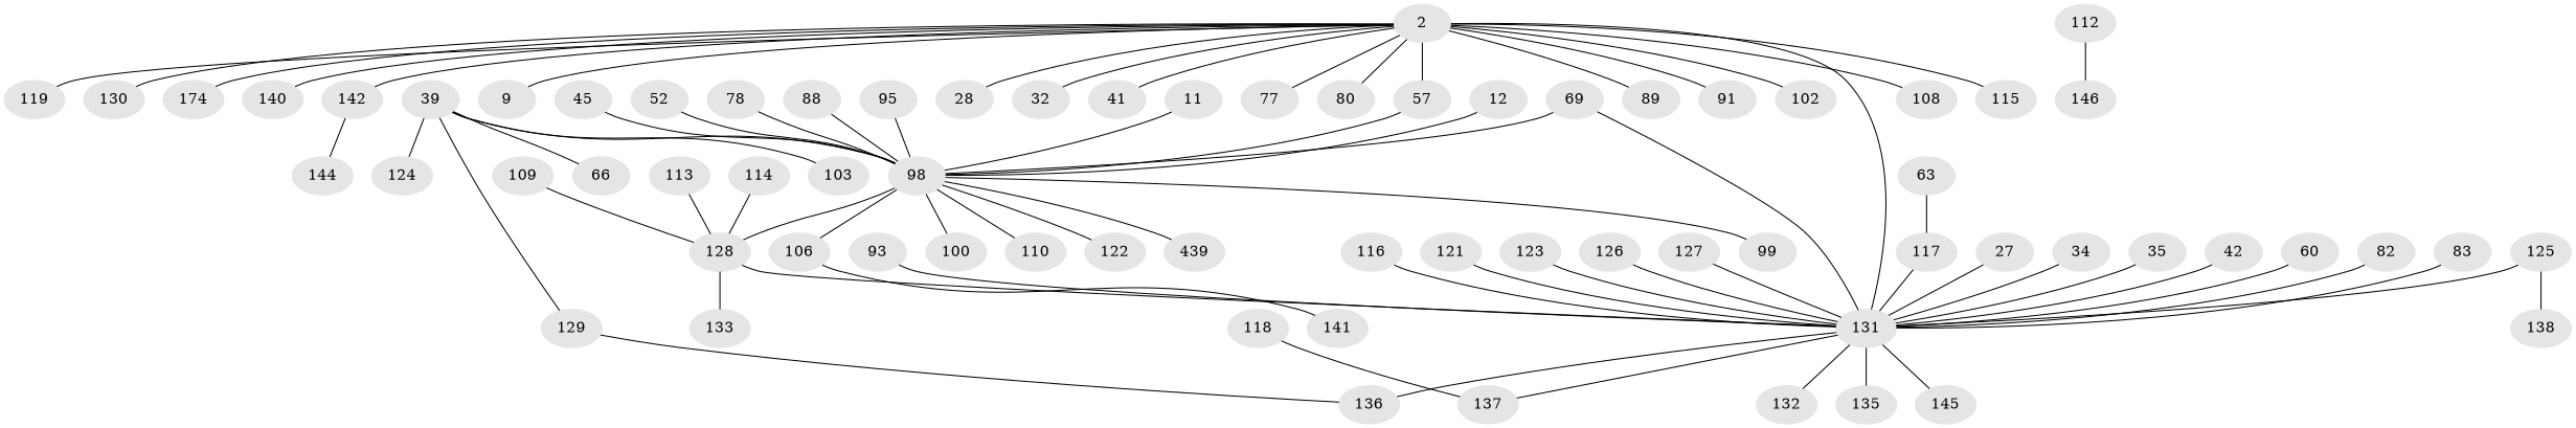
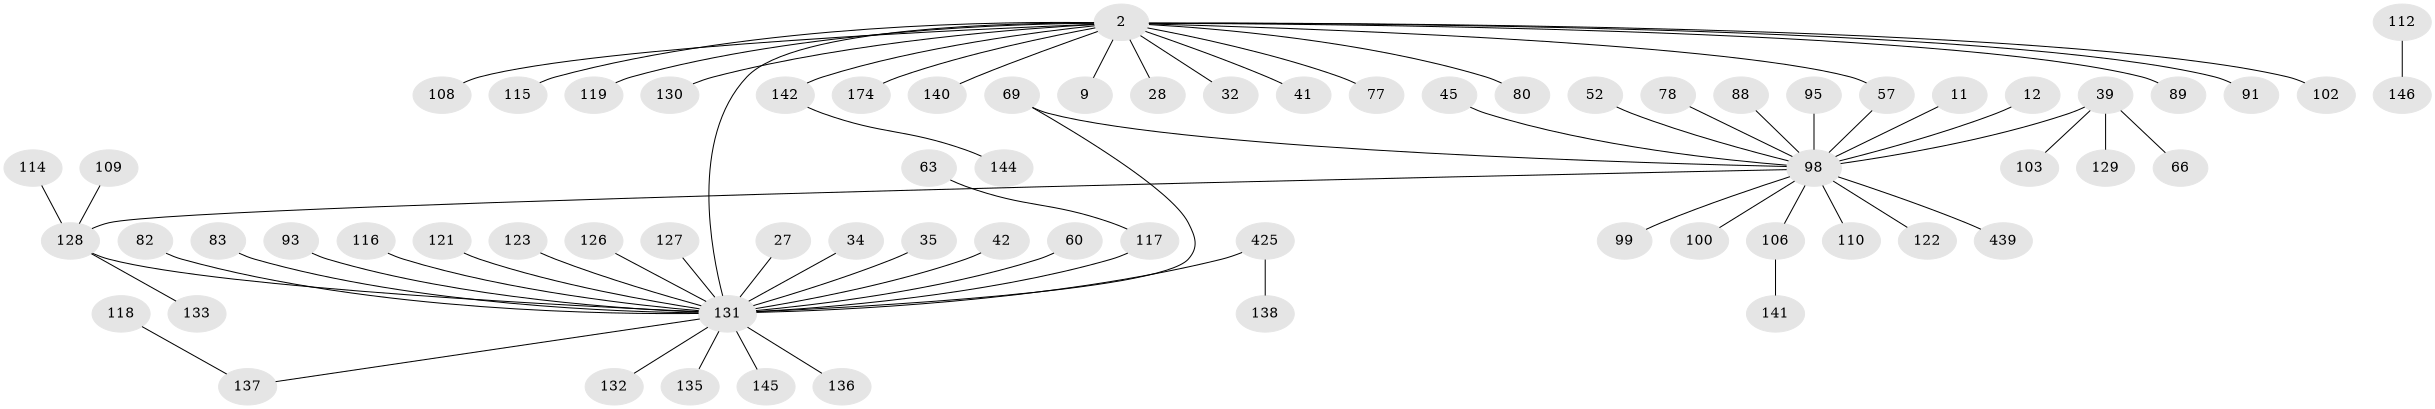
  graph {
    node [color=gray90 style=filled]
    2
    9
    28
    32
    41
    77
    80 [super="+40"]
    89
    91
    102
    108 [super="+16+21"]
    115 [super="+71"]
    119
    130
    131 [super="+25+49+84+105+86+54"]
    n16 [label=174]
    140 [super="+23"]
    142 [super="+97"]
    57
    98 [super="+48+18+55+81+53"]
    99
    100
    106
    110
    122
    128 [super="+101+104+107"]
    n27 [label=439]
    137 [super="+111"]
    136
    132
    135 [super="+74"]
    145
    144
    11
    12
    27
    34
    35
    39 [super="+29"]
    66 [super="+62"]
    103 [super="+96"]
-   124 [super="+46"]
    129 [super="+72+75+90+120"]
    42
    45
    52 [super="+5"]
    60
    63
    117
    69 [super="+44"]
    78
    82
    83
    88
    93
    95 [super="+37"]
    141
    133
    109
    112
    146
-   113
    114
    116
    118
    121
    123
-   125 [super="+59+79"]
+   125 [super="+59+79" label=425]
    138 [super="+85"]
    126
    127
    2 -- 9
    2 -- 28
    2 -- 32
    2 -- 41
    2 -- 77
    2 -- 80
    2 -- 89
    2 -- 91
    2 -- 102
    2 -- 108
    2 -- 115
    2 -- 119
    2 -- 130
    2 -- 131 [weight=4]
    2 -- n16
    2 -- 140
    2 -- 142
    2 -- 57 [weight=4]
    131 -- 137
    131 -- 136
    131 -- 132
    131 -- 135
    131 -- 145
    142 -- 144
    57 -- 98
    98 -- 99
    98 -- 100
    98 -- 106
    98 -- 110
    98 -- 122
    98 -- 128
    98 -- n27
    106 -- 141
    128 -- 131
    128 -- 133
    11 -- 98
    12 -- 98
    27 -- 131
    34 -- 131
    35 -- 131
    39 -- 98 [weight=3]
    39 -- 66
    39 -- 103
-   39 -- 124
    39 -- 129
-   129 -- 136
    42 -- 131
    45 -- 98
    52 -- 98
    60 -- 131
    63 -- 117
    117 -- 131
    69 -- 131
    69 -- 98
    78 -- 98
    82 -- 131
    83 -- 131
    88 -- 98
    93 -- 131
    95 -- 98
    109 -- 128
    112 -- 146
-   113 -- 128
    114 -- 128
    116 -- 131
    118 -- 137
    121 -- 131
    123 -- 131
    125 -- 131
    125 -- 138
    126 -- 131
    127 -- 131
  }
